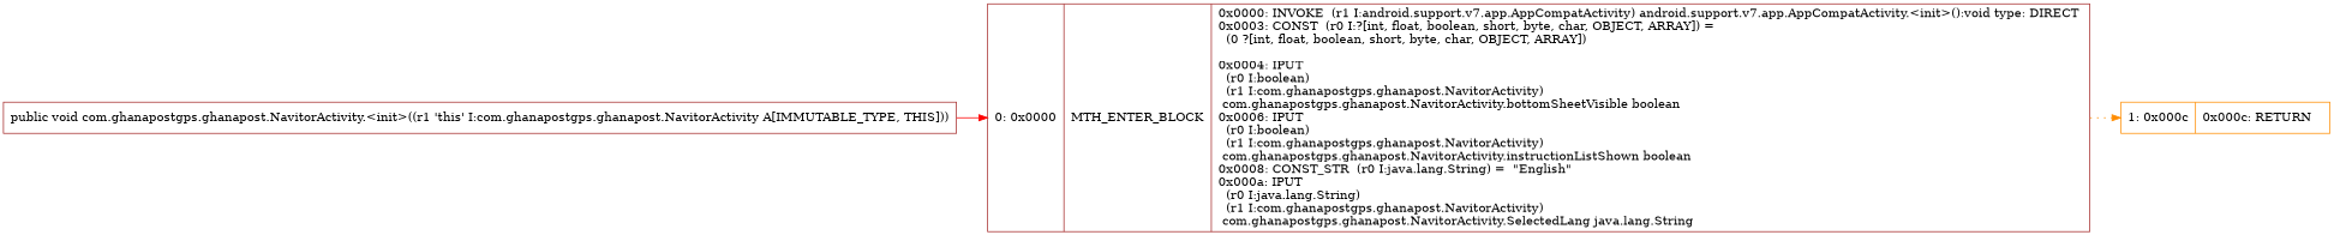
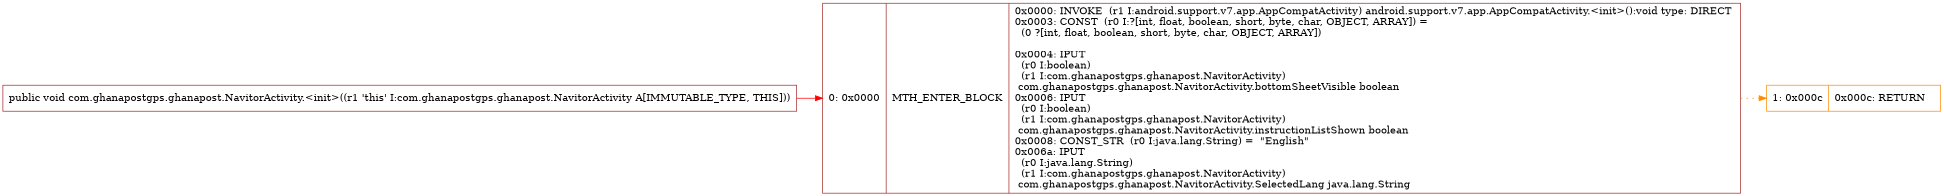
  digraph {
    rankdir=LR
    node [shape=record color=brown]
-   n1 [label="{0\:\ 0x0000|MTH_ENTER_BLOCK\l|0x0000: INVOKE  (r1 I:android.support.v7.app.AppCompatActivity) android.support.v7.app.AppCompatActivity.\<init\>():void type: DIRECT \l0x0003: CONST  (r0 I:?[int, float, boolean, short, byte, char, OBJECT, ARRAY]) = \l  (0 ?[int, float, boolean, short, byte, char, OBJECT, ARRAY])\l \l0x0004: IPUT  \l  (r0 I:boolean)\l  (r1 I:com.ghanapostgps.ghanapost.NavitorActivity)\l com.ghanapostgps.ghanapost.NavitorActivity.bottomSheetVisible boolean \l0x0006: IPUT  \l  (r0 I:boolean)\l  (r1 I:com.ghanapostgps.ghanapost.NavitorActivity)\l com.ghanapostgps.ghanapost.NavitorActivity.instructionListShown boolean \l0x0008: CONST_STR  (r0 I:java.lang.String) =  \"English\" \l0x000a: IPUT  \l  (r0 I:java.lang.String)\l  (r1 I:com.ghanapostgps.ghanapost.NavitorActivity)\l com.ghanapostgps.ghanapost.NavitorActivity.SelectedLang java.lang.String \l}"]
+   n1 [label="{0\:\ 0x0000|MTH_ENTER_BLOCK\l|0x0000: INVOKE  (r1 I:android.support.v7.app.AppCompatActivity) android.support.v7.app.AppCompatActivity.\<init\>():void type: DIRECT \l0x0003: CONST  (r0 I:?[int, float, boolean, short, byte, char, OBJECT, ARRAY]) = \l  (0 ?[int, float, boolean, short, byte, char, OBJECT, ARRAY])\l \l0x0004: IPUT  \l  (r0 I:boolean)\l  (r1 I:com.ghanapostgps.ghanapost.NavitorActivity)\l com.ghanapostgps.ghanapost.NavitorActivity.bottomSheetVisible boolean \l0x0006: IPUT  \l  (r0 I:boolean)\l  (r1 I:com.ghanapostgps.ghanapost.NavitorActivity)\l com.ghanapostgps.ghanapost.NavitorActivity.instructionListShown boolean \l0x0008: CONST_STR  (r0 I:java.lang.String) =  \"English\" \l0x006a: IPUT  \l  (r0 I:java.lang.String)\l  (r1 I:com.ghanapostgps.ghanapost.NavitorActivity)\l com.ghanapostgps.ghanapost.NavitorActivity.SelectedLang java.lang.String \l}"]
    n2 [label="{1\:\ 0x000c|0x000c: RETURN   \l}" color=darkorange]
    n3 [label="{public void com.ghanapostgps.ghanapost.NavitorActivity.\<init\>((r1 'this' I:com.ghanapostgps.ghanapost.NavitorActivity A[IMMUTABLE_TYPE, THIS])) }"]
    n1 -> n2 [color=darkorange style=dotted]
    n3 -> n1 [color=red style=solid]
  }
